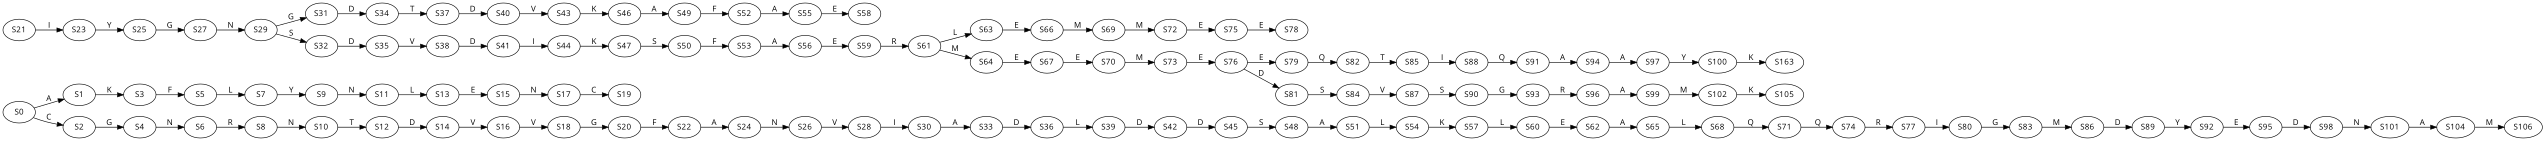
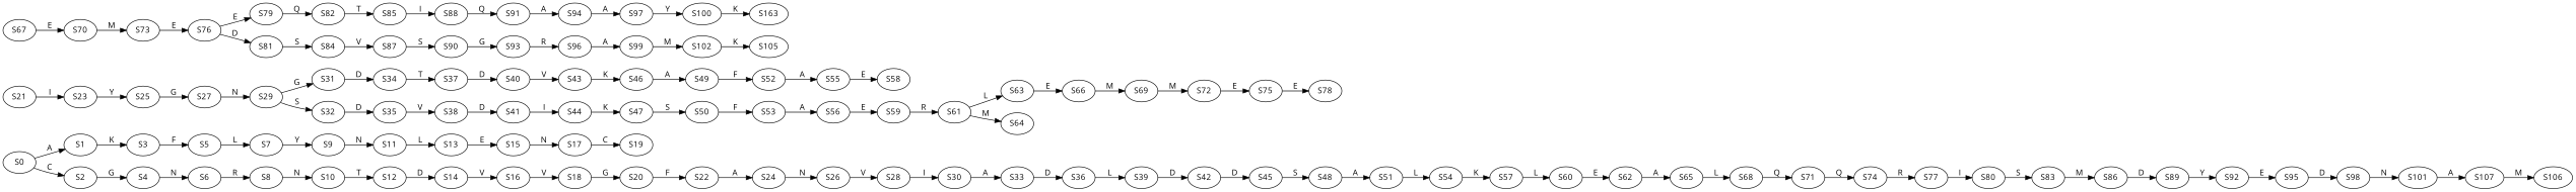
  strict digraph {
    fontname="Open Sans"
    rankdir=LR
    node [fontname="Open Sans"]
    edge [fontname="Open Sans"]
    S0
    S1
    S2
    S3
    S4
    S5
    S6
    S7
    S8
    S9
    S10
    S11
    S12
    S13
    S14
    S15
    S16
    S17
    S18
    S19
    S20
    S22
    S21
    S23
    S24
    S25
    S26
    S27
    S28
    S29
    S30
    S31
    S32
    S33
    S34
    S35
    S36
    S37
    S38
    S39
    S40
    S41
    S42
    S43
    S44
    S45
    S46
    S47
    S48
    S49
    S50
    S51
    S52
    S53
    S54
    S55
    S56
    S57
    S58
    S59
    S60
    S61
    S62
    S63
    S64
    S65
    S66
    S67
    S68
    S69
    S70
    S71
    S72
    S73
    S74
    S75
    S76
    S77
    S78
    S79
    S81
    S80
    S82
    S83
    S84
    S85
    S86
    S87
    S88
    S89
    S90
    S91
    S92
    S93
    S94
    S95
    S96
    S97
    S98
    S99
    S100
    S101
    S102
    n104 [label=S163]
-   S104
+   S104 [label=S107]
    S105
    S106
    S0 -> S1 [label=A]
    S0 -> S2 [label=C]
    S1 -> S3 [label=K]
    S2 -> S4 [label=G]
    S3 -> S5 [label=F]
    S4 -> S6 [label=N]
    S5 -> S7 [label=L]
    S6 -> S8 [label=R]
    S7 -> S9 [label=Y]
    S8 -> S10 [label=N]
    S9 -> S11 [label=N]
    S10 -> S12 [label=T]
    S11 -> S13 [label=L]
    S12 -> S14 [label=D]
    S13 -> S15 [label=E]
    S14 -> S16 [label=V]
    S15 -> S17 [label=N]
    S16 -> S18 [label=V]
    S17 -> S19 [label=C]
    S18 -> S20 [label=G]
    S20 -> S22 [label=F]
    S22 -> S24 [label=A]
    S21 -> S23 [label=I]
    S23 -> S25 [label=Y]
    S24 -> S26 [label=N]
    S25 -> S27 [label=G]
    S26 -> S28 [label=V]
    S27 -> S29 [label=N]
    S28 -> S30 [label=I]
    S29 -> S31 [label=G]
    S29 -> S32 [label=S]
    S30 -> S33 [label=A]
    S31 -> S34 [label=D]
    S32 -> S35 [label=D]
    S33 -> S36 [label=D]
    S34 -> S37 [label=T]
    S35 -> S38 [label=V]
    S36 -> S39 [label=L]
    S37 -> S40 [label=D]
    S38 -> S41 [label=D]
    S39 -> S42 [label=D]
    S40 -> S43 [label=V]
    S41 -> S44 [label=I]
    S42 -> S45 [label=D]
    S43 -> S46 [label=K]
    S44 -> S47 [label=K]
    S45 -> S48 [label=S]
    S46 -> S49 [label=A]
    S47 -> S50 [label=S]
    S48 -> S51 [label=A]
    S49 -> S52 [label=F]
    S50 -> S53 [label=F]
    S51 -> S54 [label=L]
    S52 -> S55 [label=A]
    S53 -> S56 [label=A]
    S54 -> S57 [label=K]
    S55 -> S58 [label=E]
    S56 -> S59 [label=E]
    S57 -> S60 [label=L]
    S59 -> S61 [label=R]
    S60 -> S62 [label=E]
    S61 -> S63 [label=L]
    S61 -> S64 [label=M]
    S62 -> S65 [label=A]
    S63 -> S66 [label=E]
-   S64 -> S67 [label=E]
    S65 -> S68 [label=L]
    S66 -> S69 [label=M]
    S67 -> S70 [label=E]
    S68 -> S71 [label=Q]
    S69 -> S72 [label=M]
    S70 -> S73 [label=M]
    S71 -> S74 [label=Q]
    S72 -> S75 [label=E]
    S73 -> S76 [label=E]
    S74 -> S77 [label=R]
    S75 -> S78 [label=E]
    S76 -> S79 [label=E]
    S76 -> S81 [label=D]
    S77 -> S80 [label=I]
    S79 -> S82 [label=Q]
    S81 -> S84 [label=S]
-   S80 -> S83 [label=G]
+   S80 -> S83 [label=S]
    S82 -> S85 [label=T]
    S83 -> S86 [label=M]
    S84 -> S87 [label=V]
    S85 -> S88 [label=I]
    S86 -> S89 [label=D]
    S87 -> S90 [label=S]
    S88 -> S91 [label=Q]
    S89 -> S92 [label=Y]
    S90 -> S93 [label=G]
    S91 -> S94 [label=A]
    S92 -> S95 [label=E]
    S93 -> S96 [label=R]
    S94 -> S97 [label=A]
    S95 -> S98 [label=D]
    S96 -> S99 [label=A]
    S97 -> S100 [label=Y]
    S98 -> S101 [label=N]
    S99 -> S102 [label=M]
    S100 -> n104 [label=K]
    S101 -> S104 [label=A]
    S102 -> S105 [label=K]
    S104 -> S106 [label=M]
  }
